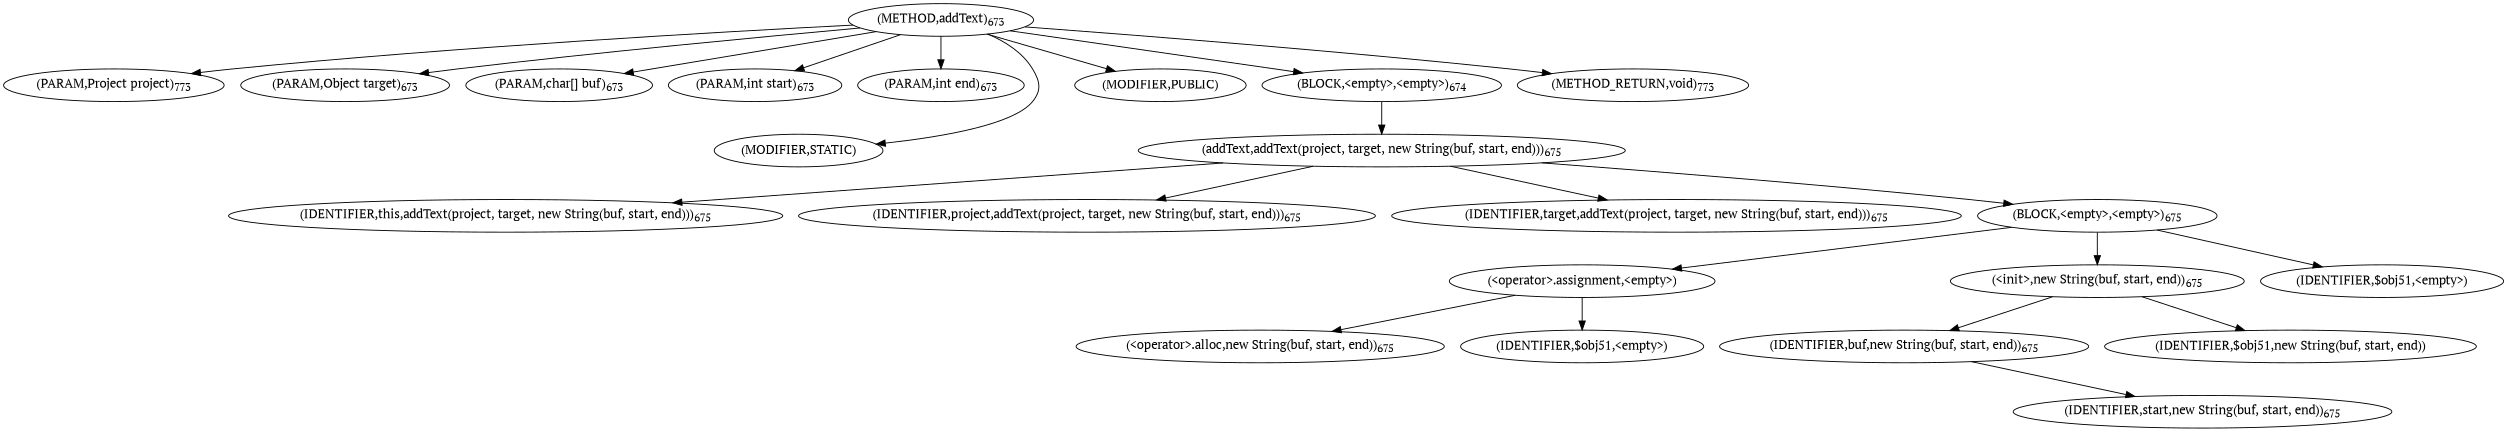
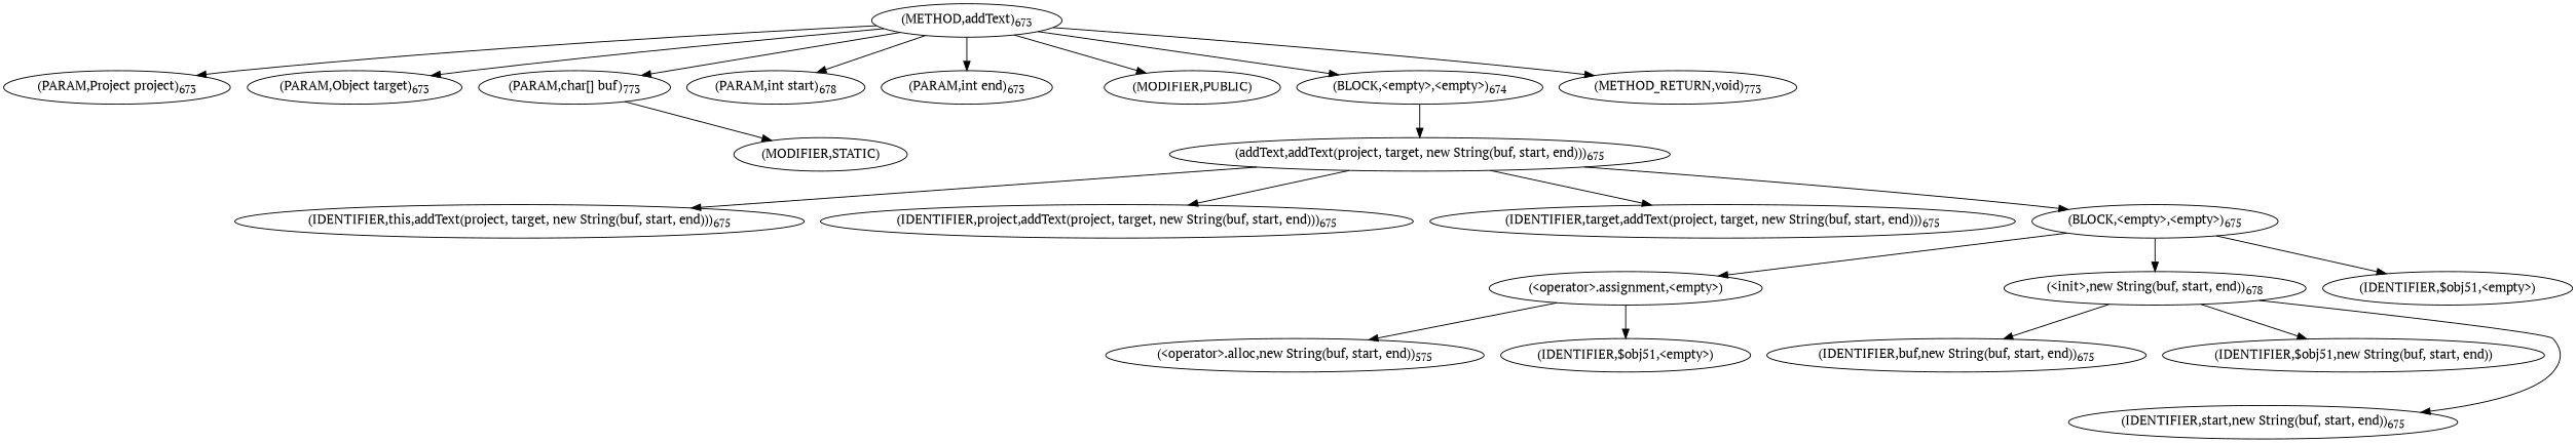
  digraph {
    fontname="PT Serif"
    node [fontname="PT Serif"]
    edge [fontname="PT Serif"]
    n1 [label=<(METHOD,addText)<SUB>673</SUB>>]
-   n2 [label=<(PARAM,Project project)<SUB>773</SUB>>]
+   n2 [label=<(PARAM,Project project)<SUB>673</SUB>>]
    n3 [label=<(PARAM,Object target)<SUB>673</SUB>>]
-   n4 [label=<(PARAM,char[] buf)<SUB>673</SUB>>]
-   n5 [label=<(PARAM,int start)<SUB>673</SUB>>]
+   n4 [label=<(PARAM,char[] buf)<SUB>773</SUB>>]
+   n5 [label=<(PARAM,int start)<SUB>678</SUB>>]
    n6 [label=<(PARAM,int end)<SUB>673</SUB>>]
    n7 [label=<(BLOCK,&lt;empty&gt;,&lt;empty&gt;)<SUB>674</SUB>>]
    n8 [label=<(MODIFIER,PUBLIC)>]
    n9 [label=<(MODIFIER,STATIC)>]
    n10 [label=<(METHOD_RETURN,void)<SUB>773</SUB>>]
    n11 [label=<(addText,addText(project, target, new String(buf, start, end)))<SUB>675</SUB>>]
    n12 [label=<(IDENTIFIER,this,addText(project, target, new String(buf, start, end)))<SUB>675</SUB>>]
    n13 [label=<(IDENTIFIER,project,addText(project, target, new String(buf, start, end)))<SUB>675</SUB>>]
    n14 [label=<(IDENTIFIER,target,addText(project, target, new String(buf, start, end)))<SUB>675</SUB>>]
    n15 [label=<(BLOCK,&lt;empty&gt;,&lt;empty&gt;)<SUB>675</SUB>>]
    n16 [label=<(&lt;operator&gt;.assignment,&lt;empty&gt;)>]
-   n17 [label=<(&lt;init&gt;,new String(buf, start, end))<SUB>675</SUB>>]
+   n17 [label=<(&lt;init&gt;,new String(buf, start, end))<SUB>678</SUB>>]
    n18 [label=<(IDENTIFIER,$obj51,&lt;empty&gt;)>]
    n19 [label=<(IDENTIFIER,$obj51,&lt;empty&gt;)>]
-   n20 [label=<(&lt;operator&gt;.alloc,new String(buf, start, end))<SUB>675</SUB>>]
+   n20 [label=<(&lt;operator&gt;.alloc,new String(buf, start, end))<SUB>575</SUB>>]
    n21 [label=<(IDENTIFIER,$obj51,new String(buf, start, end))>]
    n22 [label=<(IDENTIFIER,buf,new String(buf, start, end))<SUB>675</SUB>>]
    n23 [label=<(IDENTIFIER,start,new String(buf, start, end))<SUB>675</SUB>>]
    n1 -> n2
    n1 -> n3
    n1 -> n4
    n1 -> n5
    n1 -> n6
    n1 -> n7
    n1 -> n8
-   n1 -> n9
+   n4 -> n9
    n1 -> n10
    n7 -> n11
    n11 -> n12
    n11 -> n13
    n11 -> n14
    n11 -> n15
    n15 -> n16
    n15 -> n17
    n15 -> n18
    n16 -> n19
    n16 -> n20
    n17 -> n21
    n17 -> n22
-   n22 -> n23
+   n17 -> n23
  }
